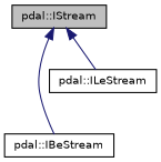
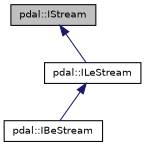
  digraph {
    node [color=black fillcolor=white fontname=Helvetica fontsize=10 shape=record style=filled]
    edge [color=midnightblue dir=back fontname=Helvetica fontsize=10 labelfontname=Helvetica labelfontsize=10 style=solid]
    n1 [fillcolor=grey75 fontcolor=black height=0.2 label="pdal::IStream" width=0.4]
    n2 [height=0.2 label="pdal::IBeStream" width=0.4]
    n3 [height=0.2 label="pdal::ILeStream" width=0.4]
-   n1 -> n2
+   n3 -> n2
    n1 -> n3
  }
